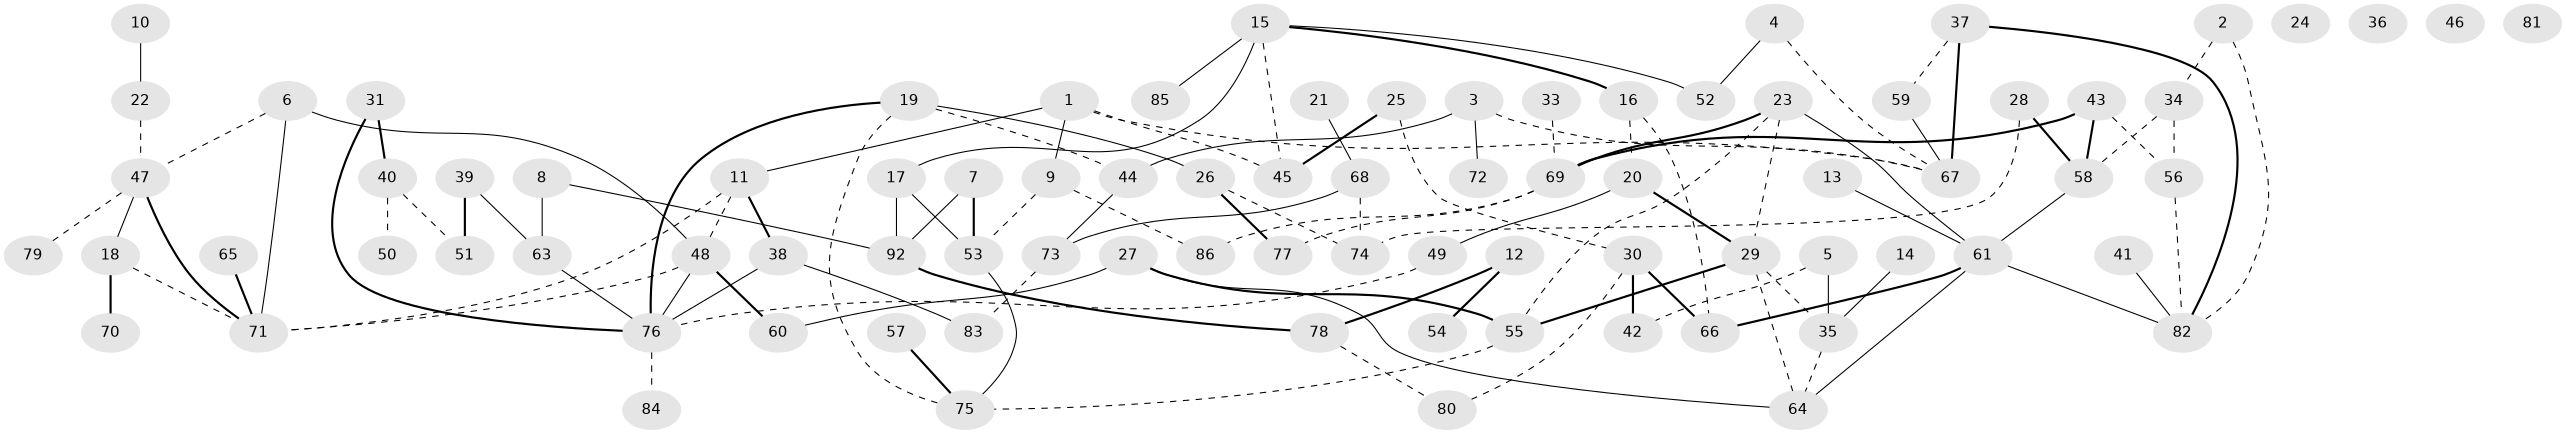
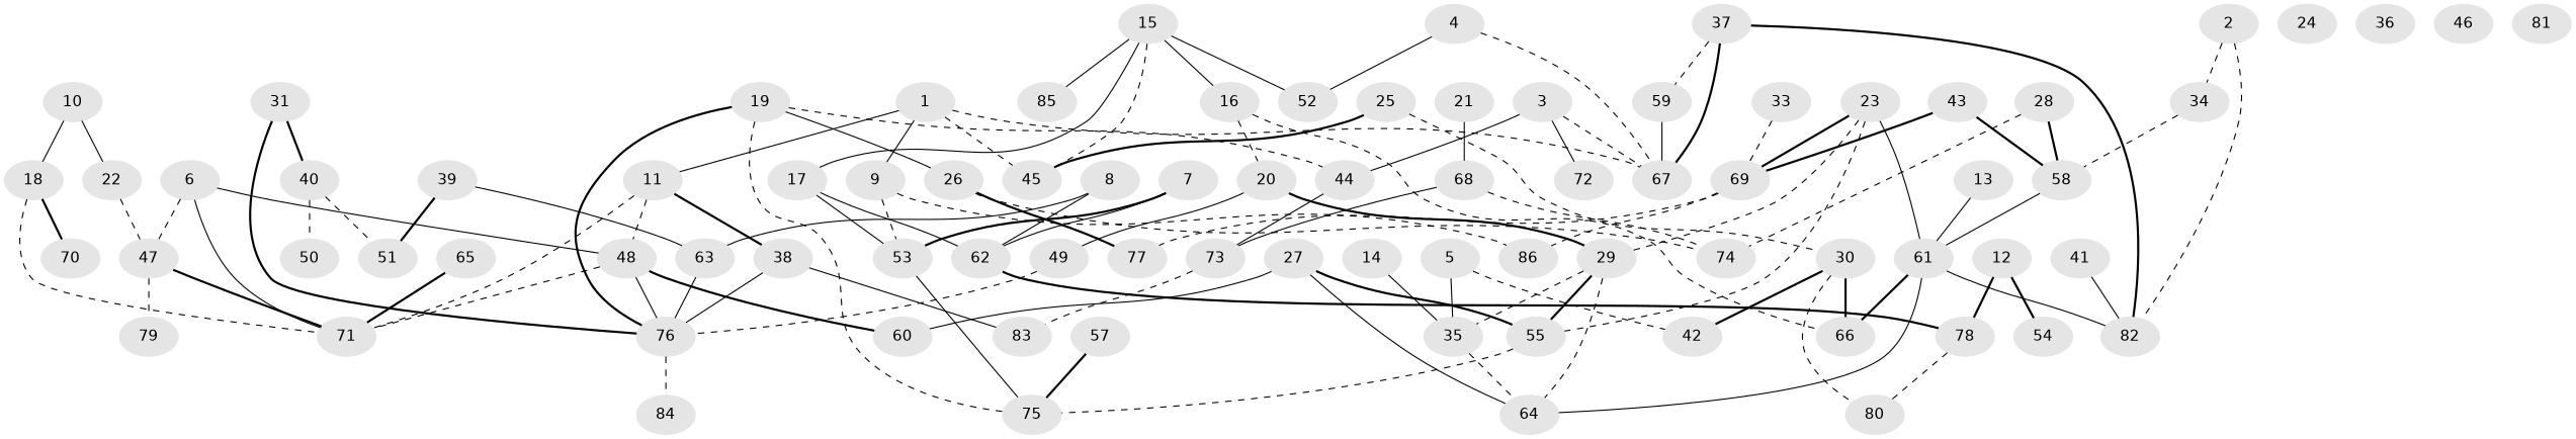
  graph {
    fontname="DejaVu Sans"
    node [color=gray90 fontname="DejaVu Sans" style=filled]
    edge [fontname="DejaVu Sans" style=dashed]
    1
    9
    11
    45
    67
    53
    86
    48
    71
    38
    2
    34
    82
    58
-   56
    3
    44
    72
    73
    4
    52
    5
    35
    42
    64
    6
    47
    79
    76
    60
    7
-   62 [label=92]
+   62
    75
    78
    8
    63
    10
    18
    22
    70
    83
    12
    54
    80
    13
    61
    66
    14
    15
    16
    17
    85
    20
    29
    49
    19
    26
    74
    77
    84
    55
    21
    68
    23
    69
    24
    25
    30
    27
    28
    31
    40
    51
    50
    33
    36
    37
    59
    39
    41
    43
    46
    57
    65
    81
    1 -- 9 [style=solid]
    1 -- 11 [style=solid]
    1 -- 45
    1 -- 67
    9 -- 53
    9 -- 86
    11 -- 48
    11 -- 71
    11 -- 38 [style=bold]
    53 -- 75 [style=solid]
    48 -- 71
    48 -- 76 [style=solid]
    48 -- 60 [style=bold]
    38 -- 76 [style=solid]
    38 -- 83 [style=solid]
    2 -- 34
    2 -- 82
    34 -- 58
-   34 -- 56
    58 -- 61 [style=solid]
-   56 -- 82
    3 -- 67
    3 -- 44 [style=solid]
    3 -- 72 [style=solid]
    44 -- 73 [style=solid]
    73 -- 83
    4 -- 67
    4 -- 52 [style=solid]
    5 -- 35 [style=solid]
    5 -- 42
    35 -- 64
    6 -- 48 [style=solid]
    6 -- 71 [style=solid]
    6 -- 47
    47 -- 71 [style=bold]
    47 -- 79
    76 -- 84
    7 -- 53 [style=bold]
    7 -- 62 [style=solid]
    62 -- 78 [style=bold]
    78 -- 80
    8 -- 62 [style=solid]
    8 -- 63 [style=solid]
    63 -- 76 [style=solid]
-   47 -- 18 [style=solid]
+   10 -- 18 [style=solid]
    10 -- 22 [style=solid]
    18 -- 71
    18 -- 70 [style=bold]
    22 -- 47
    12 -- 78 [style=bold]
    12 -- 54 [style=bold]
    13 -- 61 [style=solid]
    61 -- 82 [style=solid]
    61 -- 64 [style=solid]
    61 -- 66 [style=bold]
    14 -- 35 [style=solid]
    15 -- 45
    15 -- 52 [style=solid]
-   15 -- 16 [style=bold]
+   15 -- 16 [style=solid]
    15 -- 17 [style=solid]
    15 -- 85 [style=solid]
    16 -- 66
    16 -- 20
    17 -- 53 [style=solid]
    17 -- 62 [style=solid]
    20 -- 29 [style=bold]
    20 -- 49 [style=solid]
    29 -- 35
    29 -- 64
    29 -- 55 [style=bold]
    49 -- 76
    19 -- 44
    19 -- 76 [style=bold]
    19 -- 75
    19 -- 26 [style=solid]
    26 -- 74
    26 -- 77 [style=bold]
    55 -- 75
    21 -- 68 [style=solid]
    68 -- 73 [style=solid]
    68 -- 74
    23 -- 61 [style=solid]
    23 -- 29
    23 -- 55
    23 -- 69 [style=bold]
    69 -- 86
    69 -- 77
    25 -- 45 [style=bold]
    25 -- 30
    30 -- 42 [style=bold]
    30 -- 80
    30 -- 66 [style=bold]
    27 -- 64 [style=solid]
    27 -- 60 [style=solid]
    27 -- 55 [style=bold]
    28 -- 58 [style=bold]
    28 -- 74
    31 -- 76 [style=bold]
    31 -- 40 [style=bold]
    40 -- 51
    40 -- 50
    33 -- 69
    37 -- 67 [style=bold]
    37 -- 82 [style=bold]
    37 -- 59
    59 -- 67 [style=solid]
    39 -- 63 [style=solid]
    39 -- 51 [style=bold]
    41 -- 82 [style=solid]
    43 -- 58 [style=bold]
-   43 -- 56
    43 -- 69 [style=bold]
    57 -- 75 [style=bold]
    65 -- 71 [style=bold]
  }
